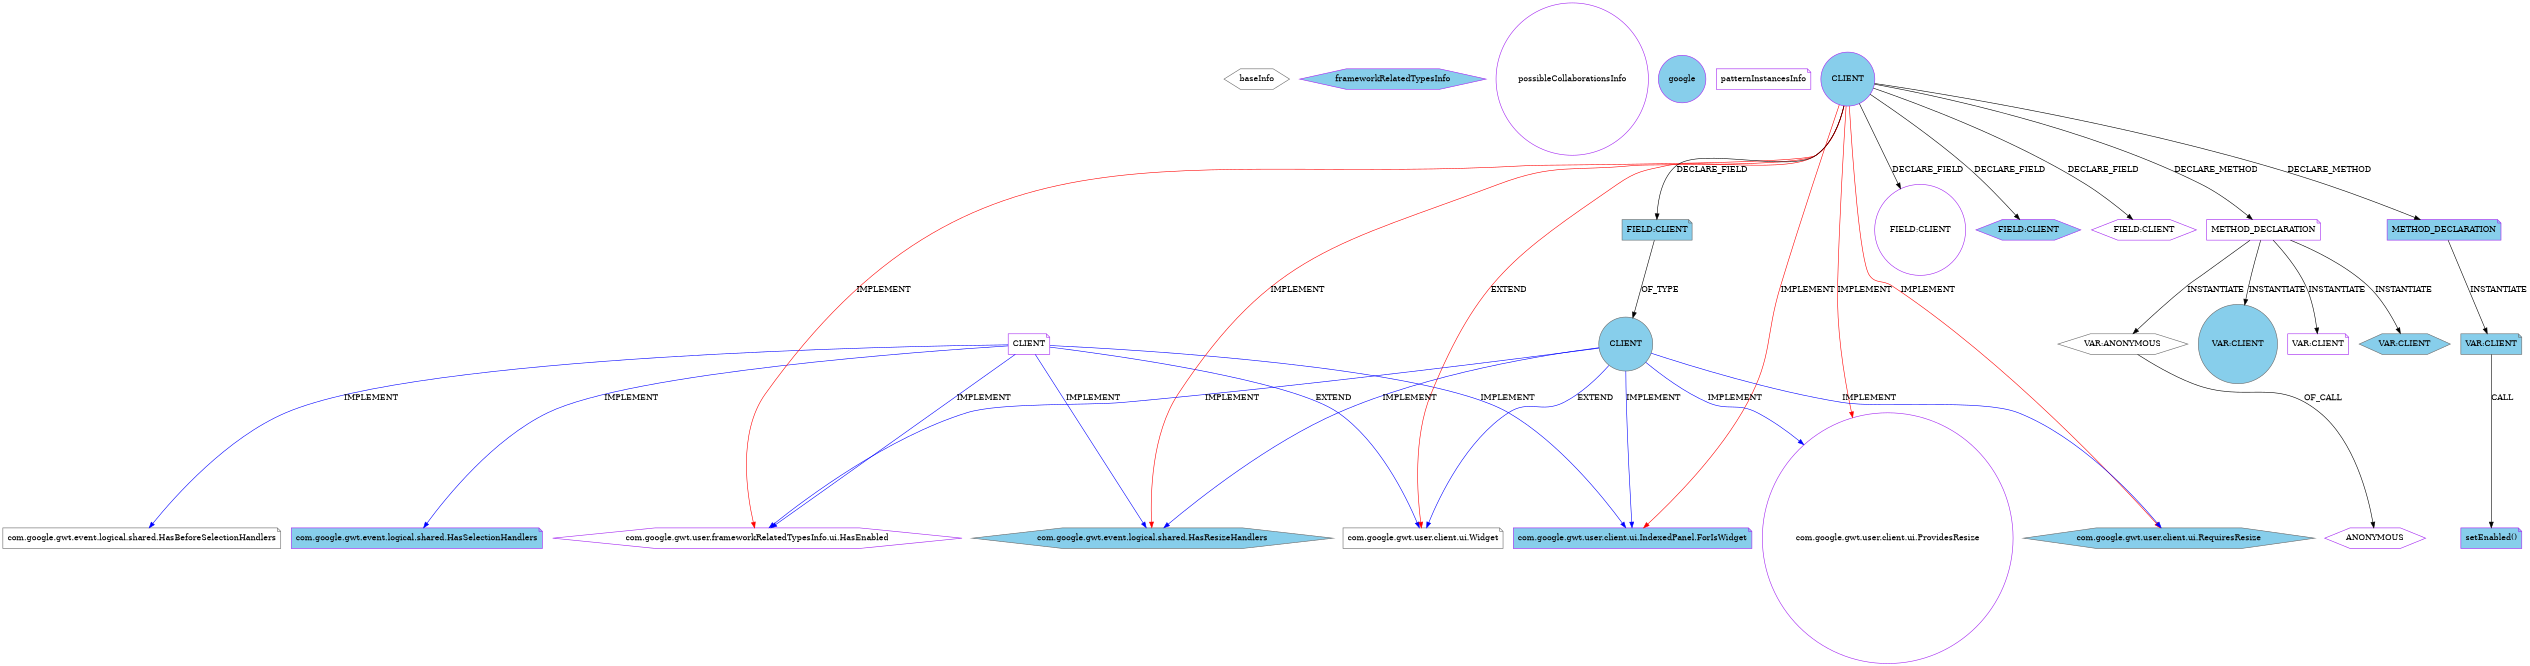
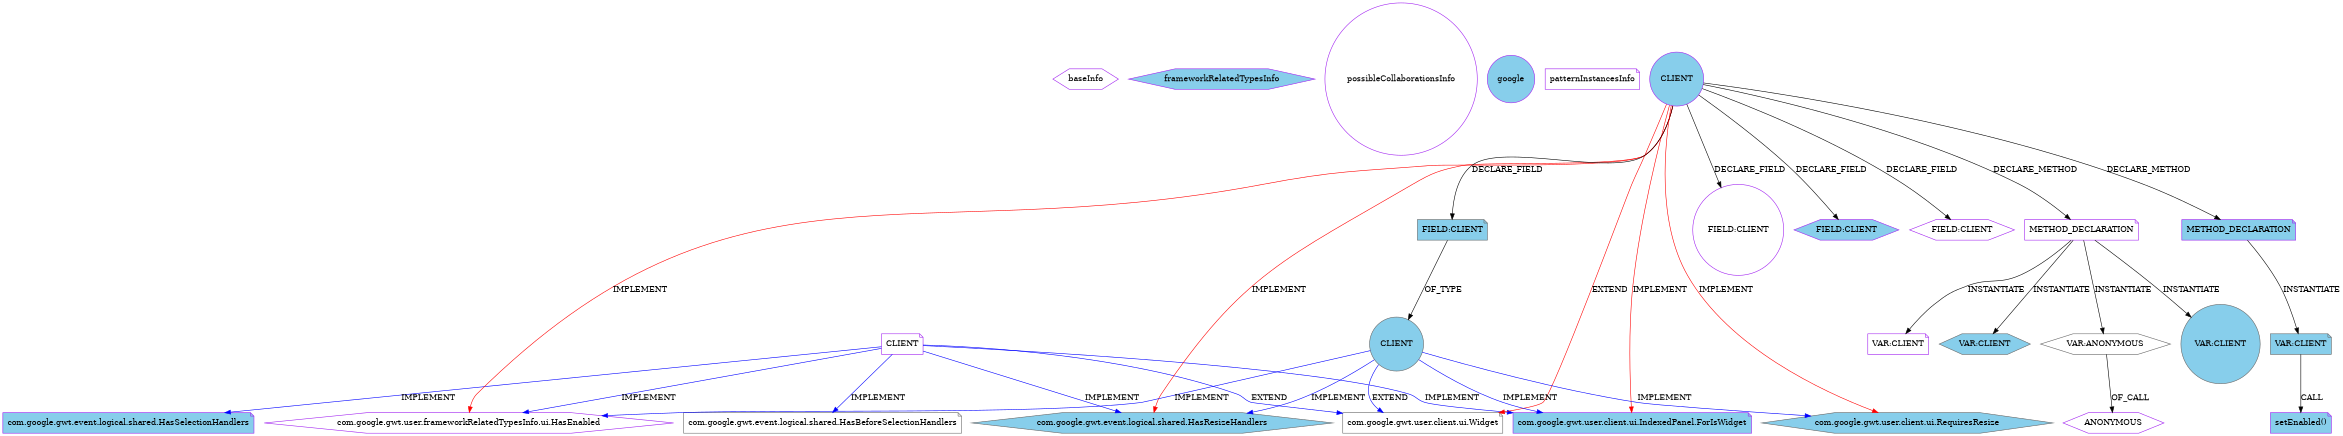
  digraph {
    node [color=purple fillcolor=skyblue shape=note style=filled isFrameworkType=false vertexType=FRAMEWORK_INTERFACE_TYPE]
-   baseInfo [category=pattern color=gray40 fillcolor=white graphId=1519 isAnonymous=false possibleRelation=true shape=hexagon isFrameworkType="" vertexType=""]
+   baseInfo [category=pattern fillcolor=white graphId=1519 isAnonymous=false possibleRelation=true shape=hexagon isFrameworkType="" vertexType=""]
    frameworkRelatedTypesInfo [0="com.google.gwt.event.logical.shared.HasResizeHandlers" 1="com.google.gwt.user.client.ui.ProvidesResize" 2="com.google.gwt.user.client.ui.IndexedPanel.ForIsWidget" 3="com.google.gwt.user.client.ui.HasEnabled" 4="com.google.gwt.user.client.ui.RequiresResize" 5="com.google.gwt.user.client.ui.Widget" shape=hexagon isFrameworkType="" vertexType=""]
    possibleCollaborationsInfo [0="1519~FIELD_TYPE_DECLARATION-~com.google.gwt.event.logical.shared.HasResizeHandlers com.google.gwt.user.client.ui.ProvidesResize com.google.gwt.user.client.ui.IndexedPanel.ForIsWidget com.google.gwt.user.client.ui.HasEnabled com.google.gwt.user.client.ui.RequiresResize com.google.gwt.user.client.ui.Widget ~com.google.gwt.user.client.ui.IndexedPanel.ForIsWidget com.google.gwt.user.client.ui.ProvidesResize com.google.gwt.user.client.ui.RequiresResize com.google.gwt.event.logical.shared.HasResizeHandlers com.google.gwt.user.client.ui.HasEnabled com.google.gwt.user.client.ui.Widget ~false~false" fillcolor=white shape=circle isFrameworkType="" vertexType=""]
    n4 [frequency=2.0 label=google patternRootClient=0 shape=circle isFrameworkType="" vertexType=""]
    patternInstancesInfo [0="rdomingonl-layoutTest~/rdomingonl-layoutTest/layoutTest-master/src/main/java/nl/tc/rd/exp/layouttest/client/mvp/view/WidgetDesignerView.java~WidgetDesignerView~4344" 1="kospiotr-gwt-layout-designer~/kospiotr-gwt-layout-designer/gwt-layout-designer-master/src/main/java/pl/pkosmowski/gxtshowcase/client/EditorsPanel.java~EditorsPanel~3411" fillcolor=white isFrameworkType="" vertexType=""]
    n6 [color=gray40 fillcolor=white label="com.google.gwt.event.logical.shared.HasBeforeSelectionHandlers"]
    n7 [fillcolor=white label=CLIENT vertexType=REFERENCE_CLIENT_CLASS_DECLARATION]
    n8 [fillcolor=white label="com.google.gwt.user.frameworkRelatedTypesInfo.ui.HasEnabled" shape=hexagon]
    n9 [label="com.google.gwt.user.client.ui.IndexedPanel.ForIsWidget"]
    n10 [color=gray40 label="com.google.gwt.event.logical.shared.HasResizeHandlers" shape=hexagon]
    n11 [label="com.google.gwt.event.logical.shared.HasSelectionHandlers"]
    n12 [color=gray40 fillcolor=white label="com.google.gwt.user.client.ui.Widget" vertexType=FRAMEWORK_CLASS_TYPE]
    n13 [label=CLIENT shape=circle vertexType=ROOT_CLIENT_CLASS_DECLARATION]
    n14 [fillcolor=white label="FIELD:CLIENT" shape=circle vertexType=FIELD_DECLARATION]
    n15 [label="FIELD:CLIENT" shape=hexagon vertexType=FIELD_DECLARATION]
    n16 [fillcolor=white label="FIELD:CLIENT" shape=hexagon vertexType=FIELD_DECLARATION]
    n17 [color=gray40 label="FIELD:CLIENT" vertexType=FIELD_DECLARATION]
    n18 [color=gray40 label="com.google.gwt.user.client.ui.RequiresResize" shape=hexagon]
-   n19 [fillcolor=white label="com.google.gwt.user.client.ui.ProvidesResize" shape=circle]
    n20 [fillcolor=white label=METHOD_DECLARATION vertexType=CLIENT_METHOD_DECLARATION]
    n21 [label=METHOD_DECLARATION vertexType=CLIENT_METHOD_DECLARATION]
    n22 [color=gray40 label=CLIENT shape=circle vertexType=REFERENCE_CLIENT_CLASS_DECLARATION]
    n23 [color=gray40 fillcolor=white label="VAR:ANONYMOUS" shape=hexagon vertexType=VARIABLE_EXPRESION]
    n24 [color=gray40 label="VAR:CLIENT" shape=circle vertexType=VARIABLE_EXPRESION]
    n25 [fillcolor=white label="VAR:CLIENT" vertexType=VARIABLE_EXPRESION]
    n26 [color=gray40 label="VAR:CLIENT" shape=hexagon vertexType=VARIABLE_EXPRESION]
    n27 [color=gray40 label="VAR:CLIENT" vertexType=VARIABLE_EXPRESION]
    n28 [fillcolor=white label=ANONYMOUS shape=hexagon vertexType=REFERENCE_ANONYMOUS_DECLARATION]
    n29 [label="setEnabled()" vertexType=INSIDE_CALL]
    n7 -> n6 [color=blue label=IMPLEMENT]
    n7 -> n8 [color=blue label=IMPLEMENT]
    n7 -> n9 [color=blue label=IMPLEMENT]
    n7 -> n10 [color=blue label=IMPLEMENT]
    n7 -> n11 [color=blue label=IMPLEMENT]
    n7 -> n12 [color=blue label=EXTEND]
    n13 -> n8 [color=red label=IMPLEMENT]
    n13 -> n9 [color=red label=IMPLEMENT]
    n13 -> n10 [color=red label=IMPLEMENT]
    n13 -> n12 [color=red label=EXTEND]
    n13 -> n14 [label=DECLARE_FIELD]
    n13 -> n15 [label=DECLARE_FIELD]
    n13 -> n16 [label=DECLARE_FIELD]
    n13 -> n17 [label=DECLARE_FIELD]
    n13 -> n18 [color=red label=IMPLEMENT]
-   n13 -> n19 [color=red label=IMPLEMENT]
    n13 -> n20 [label=DECLARE_METHOD]
    n13 -> n21 [label=DECLARE_METHOD]
    n17 -> n22 [label=OF_TYPE]
    n20 -> n23 [label=INSTANTIATE]
    n20 -> n24 [label=INSTANTIATE]
    n20 -> n25 [label=INSTANTIATE]
    n20 -> n26 [label=INSTANTIATE]
    n21 -> n27 [label=INSTANTIATE]
    n22 -> n8 [color=blue label=IMPLEMENT]
    n22 -> n9 [color=blue label=IMPLEMENT]
    n22 -> n10 [color=blue label=IMPLEMENT]
    n22 -> n12 [color=blue label=EXTEND]
    n22 -> n18 [color=blue label=IMPLEMENT]
-   n22 -> n19 [color=blue label=IMPLEMENT]
    n23 -> n28 [label=OF_CALL]
    n27 -> n29 [label=CALL]
  }
